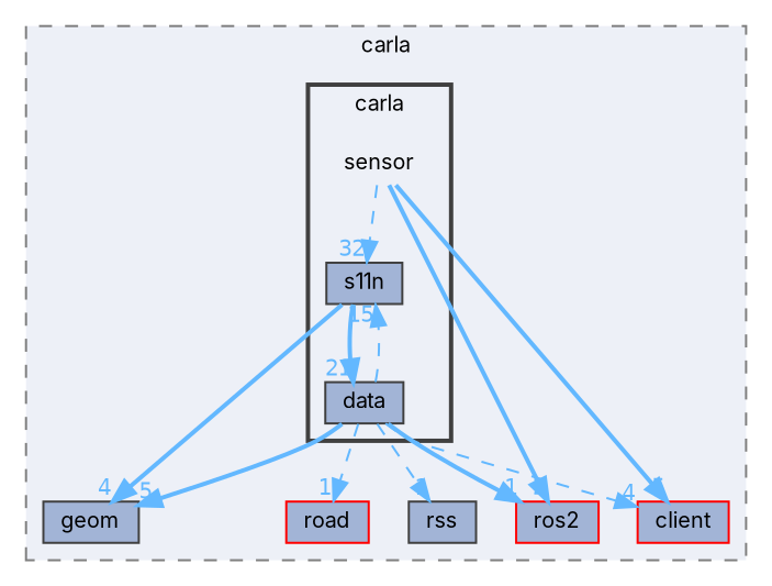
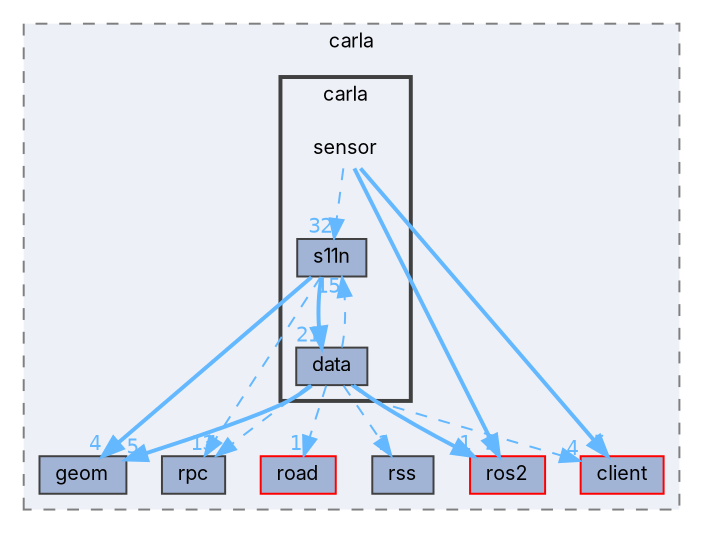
  digraph {
    compound=true
    fontname=Inter
    node [fontname=Inter fontsize=10 shape=box color=grey25 fillcolor="#a2b4d6" style=filled]
    edge [color=steelblue1 fontcolor=steelblue1 fontname=Inter fontsize=10 headlabel=1 labeldistance=1.5 labelfontname=Helvetica labelfontsize=10 style=dashed]
    n1 [height=0.2 label=sensor shape=plaintext width=0.4 color="" fillcolor="" style=""]
    n2 [height=0.2 label=data width=0.4]
    n3 [height=0.2 label=s11n width=0.4]
    n4 [color=red height=0.2 label=ros2 width=0.4]
    n5 [height=0.2 label=rss width=0.4]
    n6 [color=red height=0.2 label=client width=0.4]
+   n7 [height=0.2 label=rpc width=0.4]
    n8 [color=red height=0.2 label=road width=0.4]
    n9 [height=0.2 label=geom width=0.4]
    subgraph cluster_1 {
      bgcolor="#edf0f7"
      fontsize=10
      label=carla
      pencolor=grey50
      style="filled,dashed"
      n4
      n5
      n6
+     n7
      n8
      n9
      subgraph cluster_2 {
        bgcolor="#edf0f7"
        fontsize=10
        label=carla
        pencolor=grey25
        style="filled,bold"
        n1
        n2
        n3
      }
    }
    n1 -> n3 [headlabel=32]
    n1 -> n4 [headlabel=2 style=bold]
    n1 -> n6 [headlabel=5 style=bold]
    n2 -> n3 [headlabel=15]
    n2 -> n4 [style=bold]
    n2 -> n5
    n2 -> n6 [headlabel=4]
+   n2 -> n7 [headlabel=13]
    n2 -> n8
    n2 -> n9 [headlabel=5 style=bold]
    n3 -> n2 [headlabel=21 style=bold]
+   n3 -> n7 [headlabel=4]
    n3 -> n9 [headlabel=4 style=bold]
  }
